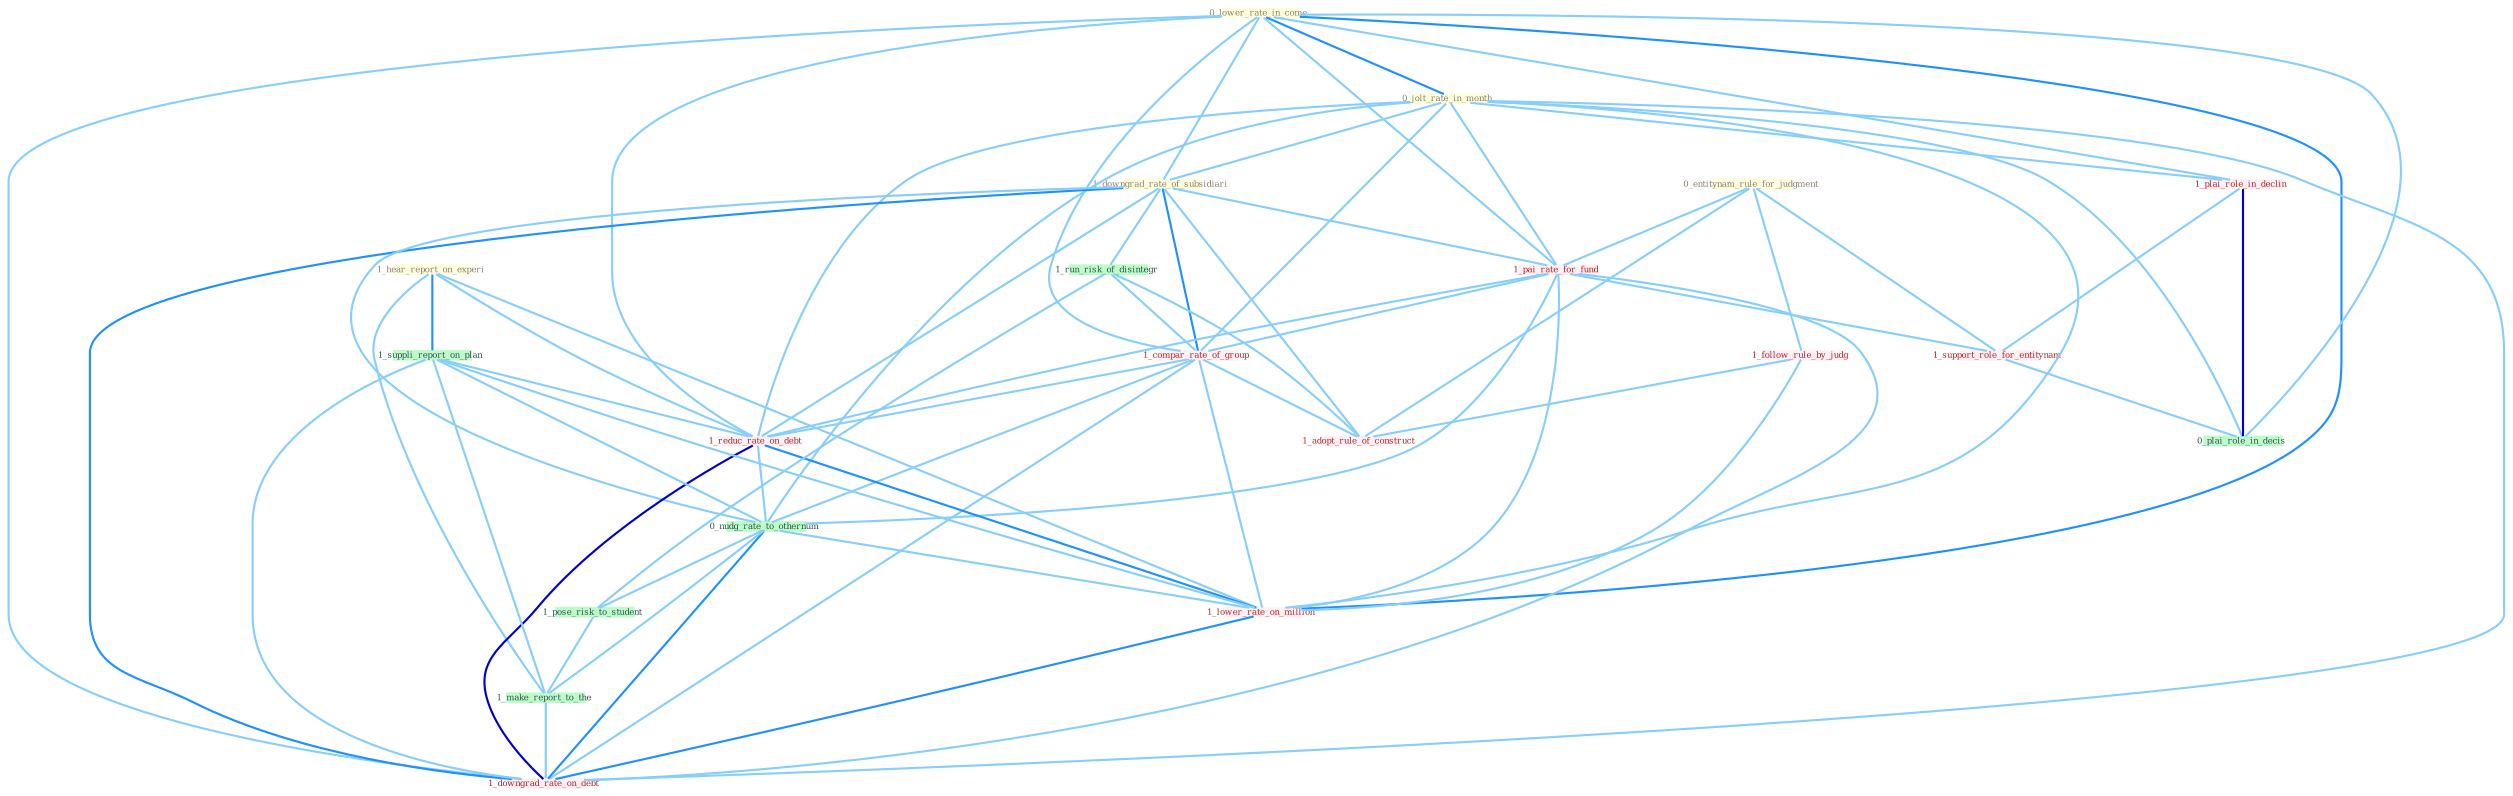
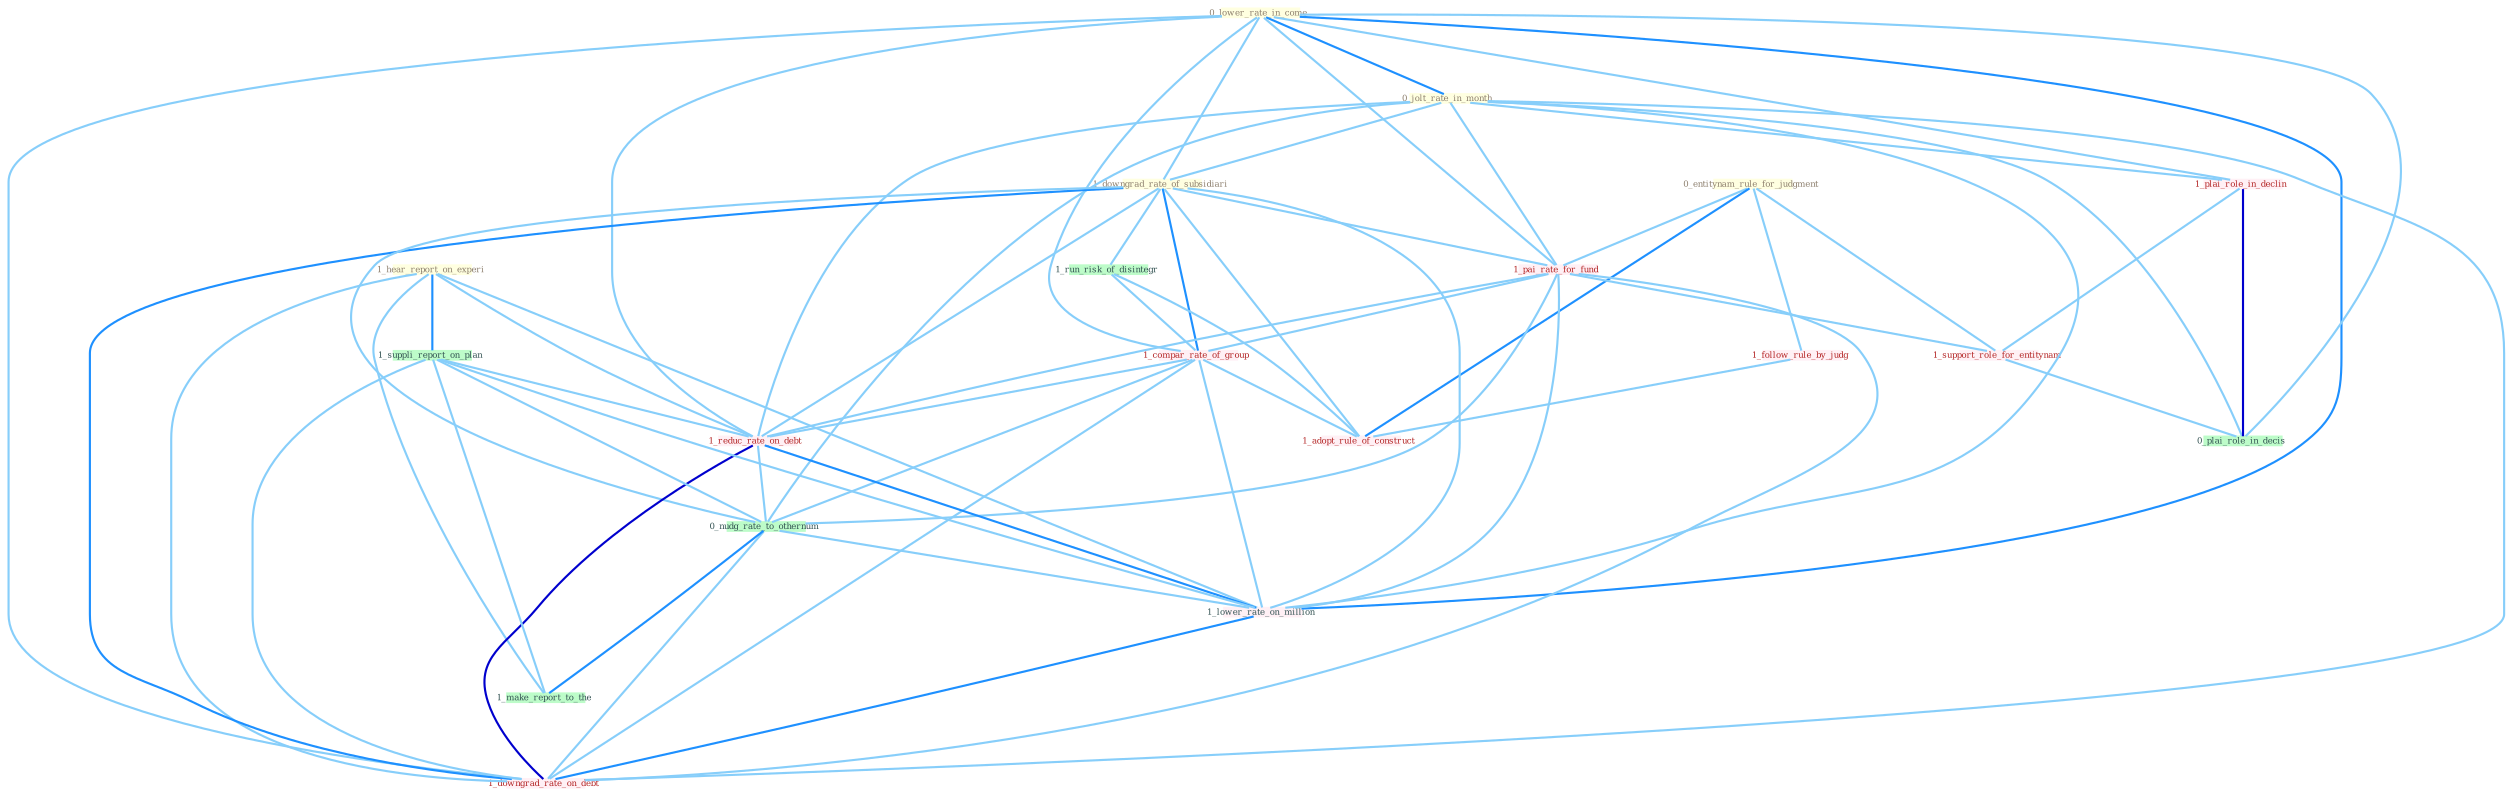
  graph {
    node [color="#fff0f5" fixedsize=true fontcolor="#b22222" fontsize=4 shape=polygon style=filled]
    edge [color="#87cefa" w=1]
    "1_hear_report_on_experi " [color="#ffffe0" fontcolor="#8b7d6b" height=.06 width=.5]
    "0_entitynam_rule_for_judgment " [color="#ffffe0" fontcolor="#8b7d6b" height=.06 width=.5]
    "0_lower_rate_in_come " [color="#ffffe0" fontcolor="#8b7d6b" height=.06 width=.5]
    "0_jolt_rate_in_month " [color="#ffffe0" fontcolor="#8b7d6b" height=.06 width=.5]
    "1_downgrad_rate_of_subsidiari " [color="#ffffe0" fontcolor="#8b7d6b" height=.06 width=.5]
    "1_plai_role_in_declin " [height=.06 width=.5]
    "1_pai_rate_for_fund " [height=.06 width=.5]
    "1_follow_rule_by_judg " [height=.06 width=.5]
    "1_compar_rate_of_group " [height=.06 width=.5]
    "1_reduc_rate_on_debt " [height=.06 width=.5]
    "1_support_role_for_entitynam " [height=.06 width=.5]
    "1_adopt_rule_of_construct " [height=.06 width=.5]
-   "1_lower_rate_on_million " [height=.06 width=.5]
+   "1_lower_rate_on_million " [fontcolor="#2f4f4f" height=.06 width=.5]
    "1_downgrad_rate_on_debt " [height=.06 width=.5]
    "1_suppli_report_on_plan " [color="#BDFCC9" fontcolor="#2f4f4f" height=.06 width=.5]
    "1_make_report_to_the " [color="#BDFCC9" fontcolor="#2f4f4f" height=.06 width=.5]
    "0_plai_role_in_decis " [color="#BDFCC9" fontcolor="#2f4f4f" height=.06 width=.5]
    "0_nudg_rate_to_othernum " [color="#BDFCC9" fontcolor="#2f4f4f" height=.06 width=.5]
    "1_run_risk_of_disintegr " [color="#BDFCC9" fontcolor="#2f4f4f" height=.06 width=.5]
-   "1_pose_risk_to_student " [color="#BDFCC9" fontcolor="#2f4f4f" height=.06 width=.5]
    subgraph sub_1 {
      "1_hear_report_on_experi "
      "0_entitynam_rule_for_judgment "
      "0_lower_rate_in_come "
      "0_jolt_rate_in_month "
      "1_downgrad_rate_of_subsidiari "
    }
    subgraph sub_2 {
      "1_plai_role_in_declin "
      "1_pai_rate_for_fund "
      "1_follow_rule_by_judg "
      "1_compar_rate_of_group "
      "1_reduc_rate_on_debt "
      "1_support_role_for_entitynam "
      "1_adopt_rule_of_construct "
      "1_lower_rate_on_million "
      "1_downgrad_rate_on_debt "
    }
    "1_hear_report_on_experi " -- "1_reduc_rate_on_debt "
    "1_hear_report_on_experi " -- "1_lower_rate_on_million "
-   "1_make_report_to_the " -- "1_downgrad_rate_on_debt "
+   "1_hear_report_on_experi " -- "1_downgrad_rate_on_debt "
    "1_hear_report_on_experi " -- "1_suppli_report_on_plan " [color="#1e90ff" w=2]
    "1_hear_report_on_experi " -- "1_make_report_to_the "
    "0_entitynam_rule_for_judgment " -- "1_pai_rate_for_fund "
    "0_entitynam_rule_for_judgment " -- "1_follow_rule_by_judg "
    "0_entitynam_rule_for_judgment " -- "1_support_role_for_entitynam "
-   "0_entitynam_rule_for_judgment " -- "1_adopt_rule_of_construct "
+   "0_entitynam_rule_for_judgment " -- "1_adopt_rule_of_construct " [color="#1e90ff"]
    "0_lower_rate_in_come " -- "0_jolt_rate_in_month " [color="#1e90ff" w=2]
    "0_lower_rate_in_come " -- "1_downgrad_rate_of_subsidiari "
    "0_lower_rate_in_come " -- "1_plai_role_in_declin "
    "0_lower_rate_in_come " -- "1_pai_rate_for_fund "
    "0_lower_rate_in_come " -- "1_compar_rate_of_group "
    "0_lower_rate_in_come " -- "1_reduc_rate_on_debt "
    "0_lower_rate_in_come " -- "1_lower_rate_on_million " [color="#1e90ff" w=2]
    "0_lower_rate_in_come " -- "1_downgrad_rate_on_debt "
    "0_lower_rate_in_come " -- "0_plai_role_in_decis "
    "0_jolt_rate_in_month " -- "1_downgrad_rate_of_subsidiari "
    "0_jolt_rate_in_month " -- "1_plai_role_in_declin "
    "0_jolt_rate_in_month " -- "1_pai_rate_for_fund "
-   "0_jolt_rate_in_month " -- "1_compar_rate_of_group "
    "0_jolt_rate_in_month " -- "1_reduc_rate_on_debt "
    "0_jolt_rate_in_month " -- "1_lower_rate_on_million "
    "0_jolt_rate_in_month " -- "1_downgrad_rate_on_debt "
    "0_jolt_rate_in_month " -- "0_plai_role_in_decis "
    "0_jolt_rate_in_month " -- "0_nudg_rate_to_othernum "
    "1_downgrad_rate_of_subsidiari " -- "1_pai_rate_for_fund "
    "1_downgrad_rate_of_subsidiari " -- "1_compar_rate_of_group " [color="#1e90ff" w=2]
    "1_downgrad_rate_of_subsidiari " -- "1_reduc_rate_on_debt "
    "1_downgrad_rate_of_subsidiari " -- "1_adopt_rule_of_construct "
-   "1_follow_rule_by_judg " -- "1_lower_rate_on_million "
+   "1_downgrad_rate_of_subsidiari " -- "1_lower_rate_on_million "
    "1_downgrad_rate_of_subsidiari " -- "1_downgrad_rate_on_debt " [color="#1e90ff" w=2]
    "1_downgrad_rate_of_subsidiari " -- "0_nudg_rate_to_othernum "
    "1_downgrad_rate_of_subsidiari " -- "1_run_risk_of_disintegr "
    "1_plai_role_in_declin " -- "1_support_role_for_entitynam "
    "1_plai_role_in_declin " -- "0_plai_role_in_decis " [color="#0000cd" w=3]
    "1_pai_rate_for_fund " -- "1_compar_rate_of_group "
    "1_pai_rate_for_fund " -- "1_reduc_rate_on_debt "
    "1_pai_rate_for_fund " -- "1_support_role_for_entitynam "
    "1_pai_rate_for_fund " -- "1_lower_rate_on_million "
    "1_pai_rate_for_fund " -- "1_downgrad_rate_on_debt "
    "1_pai_rate_for_fund " -- "0_nudg_rate_to_othernum "
    "1_follow_rule_by_judg " -- "1_adopt_rule_of_construct "
    "1_compar_rate_of_group " -- "1_reduc_rate_on_debt "
    "1_compar_rate_of_group " -- "1_adopt_rule_of_construct "
    "1_compar_rate_of_group " -- "1_lower_rate_on_million "
    "1_compar_rate_of_group " -- "1_downgrad_rate_on_debt "
    "1_compar_rate_of_group " -- "0_nudg_rate_to_othernum "
    "1_reduc_rate_on_debt " -- "1_lower_rate_on_million " [color="#1e90ff" w=2]
    "1_reduc_rate_on_debt " -- "1_downgrad_rate_on_debt " [color="#0000cd" w=3]
    "1_reduc_rate_on_debt " -- "0_nudg_rate_to_othernum "
    "1_support_role_for_entitynam " -- "0_plai_role_in_decis "
    "1_lower_rate_on_million " -- "1_downgrad_rate_on_debt " [color="#1e90ff" w=2]
    "1_suppli_report_on_plan " -- "1_reduc_rate_on_debt "
    "1_suppli_report_on_plan " -- "1_lower_rate_on_million "
    "1_suppli_report_on_plan " -- "1_downgrad_rate_on_debt "
    "1_suppli_report_on_plan " -- "1_make_report_to_the "
    "1_suppli_report_on_plan " -- "0_nudg_rate_to_othernum "
    "0_nudg_rate_to_othernum " -- "1_lower_rate_on_million "
-   "0_nudg_rate_to_othernum " -- "1_downgrad_rate_on_debt " [color="#1e90ff"]
-   "0_nudg_rate_to_othernum " -- "1_make_report_to_the "
-   "0_nudg_rate_to_othernum " -- "1_pose_risk_to_student "
+   "0_nudg_rate_to_othernum " -- "1_downgrad_rate_on_debt "
+   "0_nudg_rate_to_othernum " -- "1_make_report_to_the " [color="#1e90ff"]
    "1_run_risk_of_disintegr " -- "1_compar_rate_of_group "
    "1_run_risk_of_disintegr " -- "1_adopt_rule_of_construct "
-   "1_run_risk_of_disintegr " -- "1_pose_risk_to_student "
-   "1_pose_risk_to_student " -- "1_make_report_to_the "
  }
